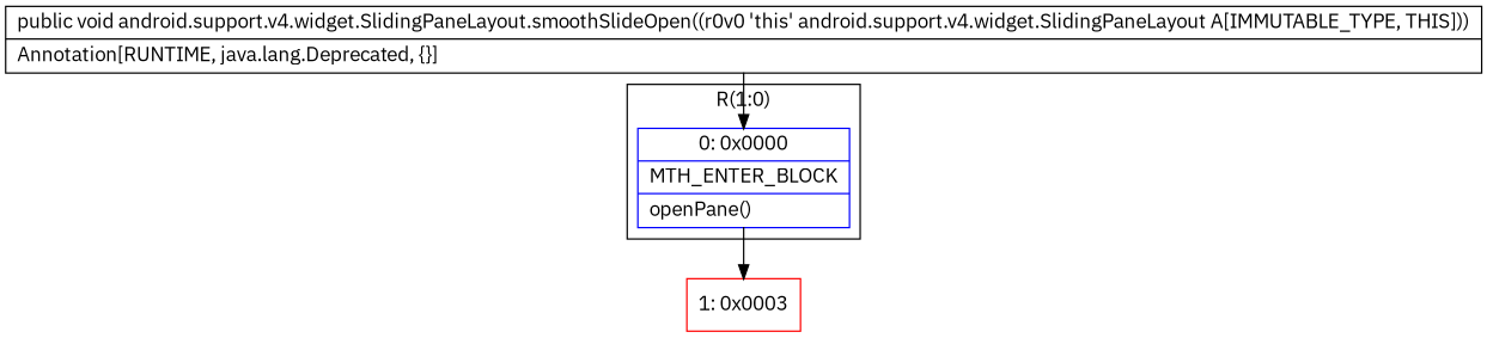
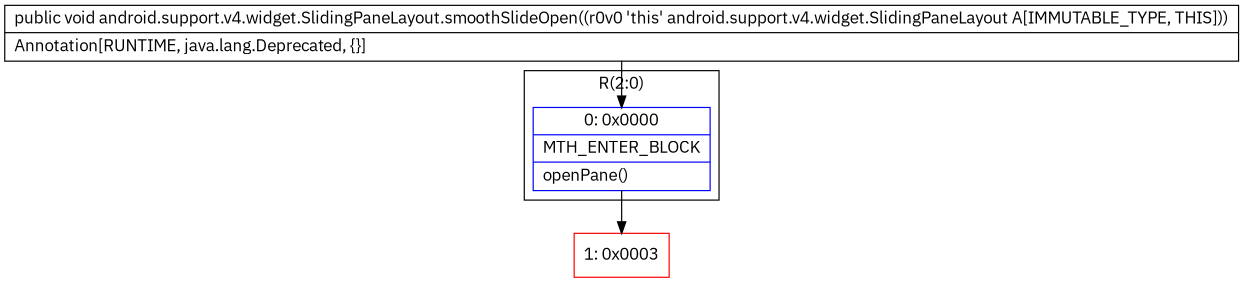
  digraph {
    fontname="IBM Plex Sans"
    node [shape=record fontname="IBM Plex Sans"]
    edge [fontname="IBM Plex Sans"]
    n1 [color=blue label="{0\:\ 0x0000|MTH_ENTER_BLOCK\l|openPane()\l}"]
    n2 [color=red label="{1\:\ 0x0003}"]
    n3 [label="{public void android.support.v4.widget.SlidingPaneLayout.smoothSlideOpen((r0v0 'this' android.support.v4.widget.SlidingPaneLayout A[IMMUTABLE_TYPE, THIS]))  | Annotation[RUNTIME, java.lang.Deprecated, \{\}]\l}"]
    subgraph cluster_1 {
-     label="R(1:0)"
+     label="R(2:0)"
      n1
    }
    n1 -> n2
    n3 -> n1
  }
